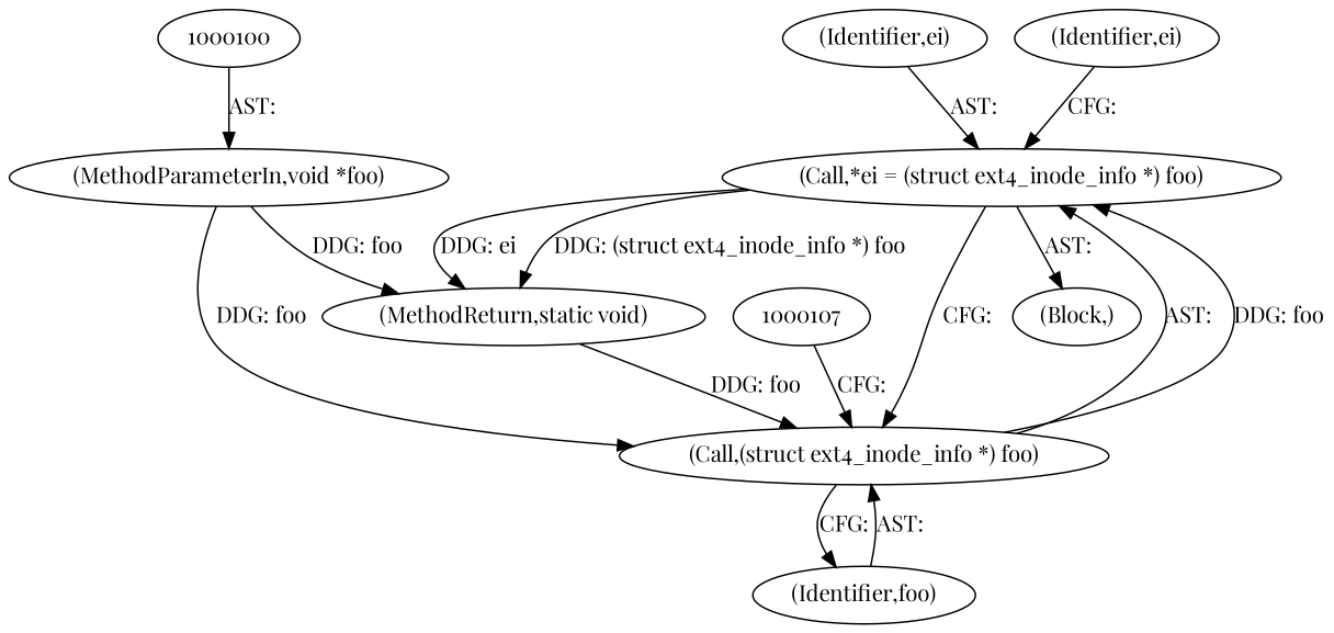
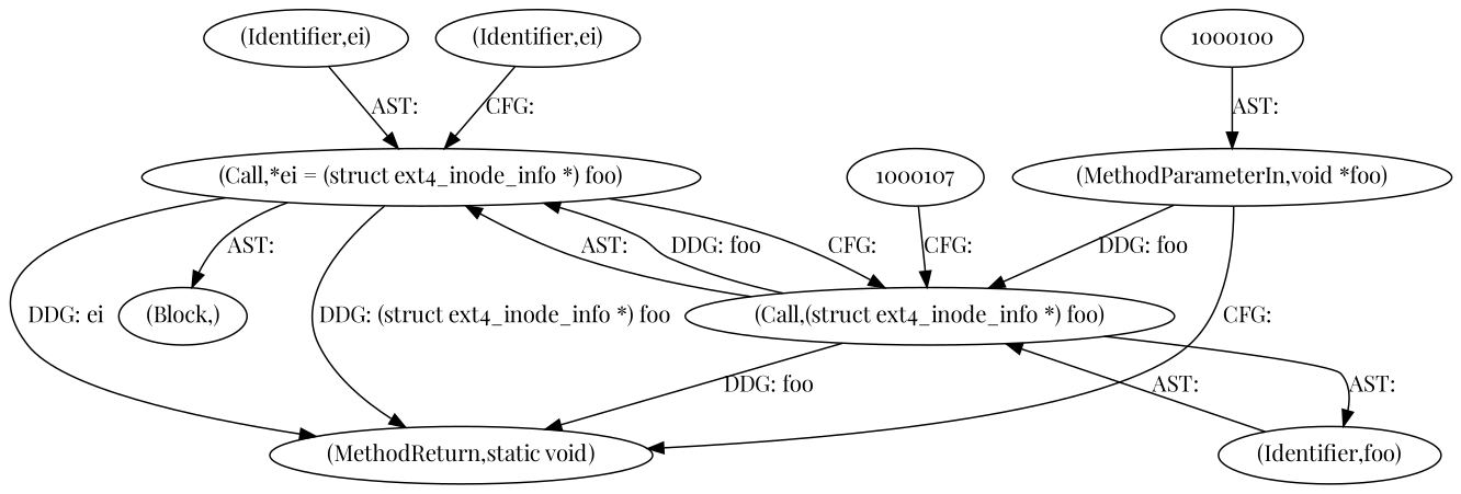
  digraph {
    fontname="Playfair Display"
    node [fontname="Playfair Display"]
    edge [fontname="Playfair Display"]
    n1 [label="(Call,*ei = (struct ext4_inode_info *) foo)"]
    n2 [label="(Call,(struct ext4_inode_info *) foo)"]
    n3 [label="(MethodReturn,static void)"]
    n4 [label="(Block,)"]
    n5 [label="(Identifier,foo)"]
    n6 [label="(MethodParameterIn,void *foo)"]
    1000100
    n8 [label="(Identifier,ei)"]
    n9 [label="(Identifier,ei)"]
    1000107
    n1 -> n2 [label="CFG: "]
    n1 -> n3 [label="DDG: ei"]
    n1 -> n3 [label="DDG: (struct ext4_inode_info *) foo"]
    n1 -> n4 [label="AST: "]
    n2 -> n1 [label="AST: "]
    n2 -> n1 [label="DDG: foo"]
-   n3 -> n2 [label="DDG: foo"]
-   n2 -> n5 [label="CFG: "]
+   n2 -> n3 [label="DDG: foo"]
+   n2 -> n5 [label="AST: "]
    n5 -> n2 [label="AST: "]
    n6 -> n2 [label="DDG: foo"]
-   n6 -> n3 [label="DDG: foo"]
+   n6 -> n3 [label="CFG: "]
    1000100 -> n6 [label="AST: "]
    n8 -> n1 [label="AST: "]
    n9 -> n1 [label="CFG: "]
    1000107 -> n2 [label="CFG: "]
  }
